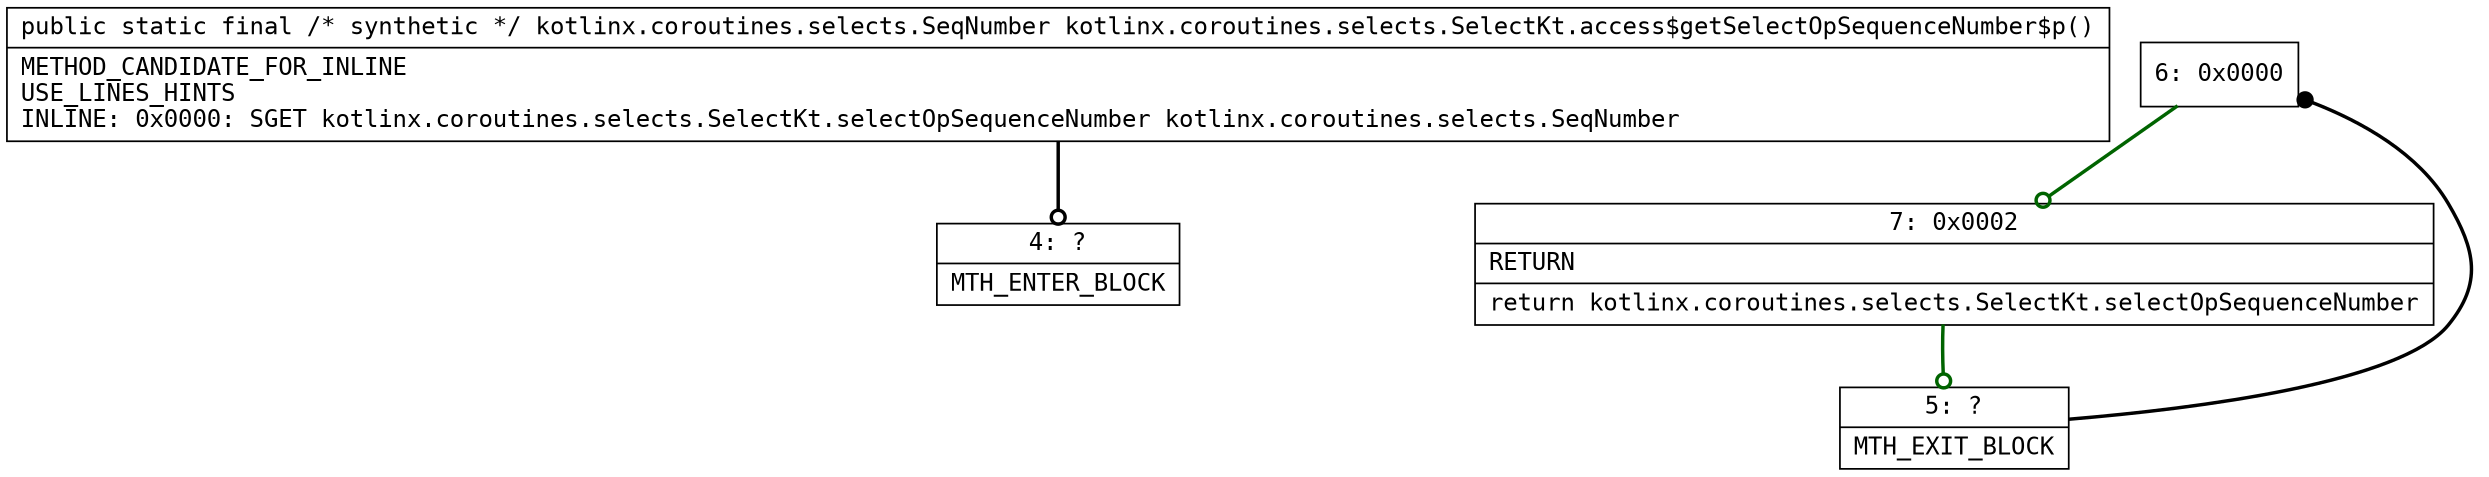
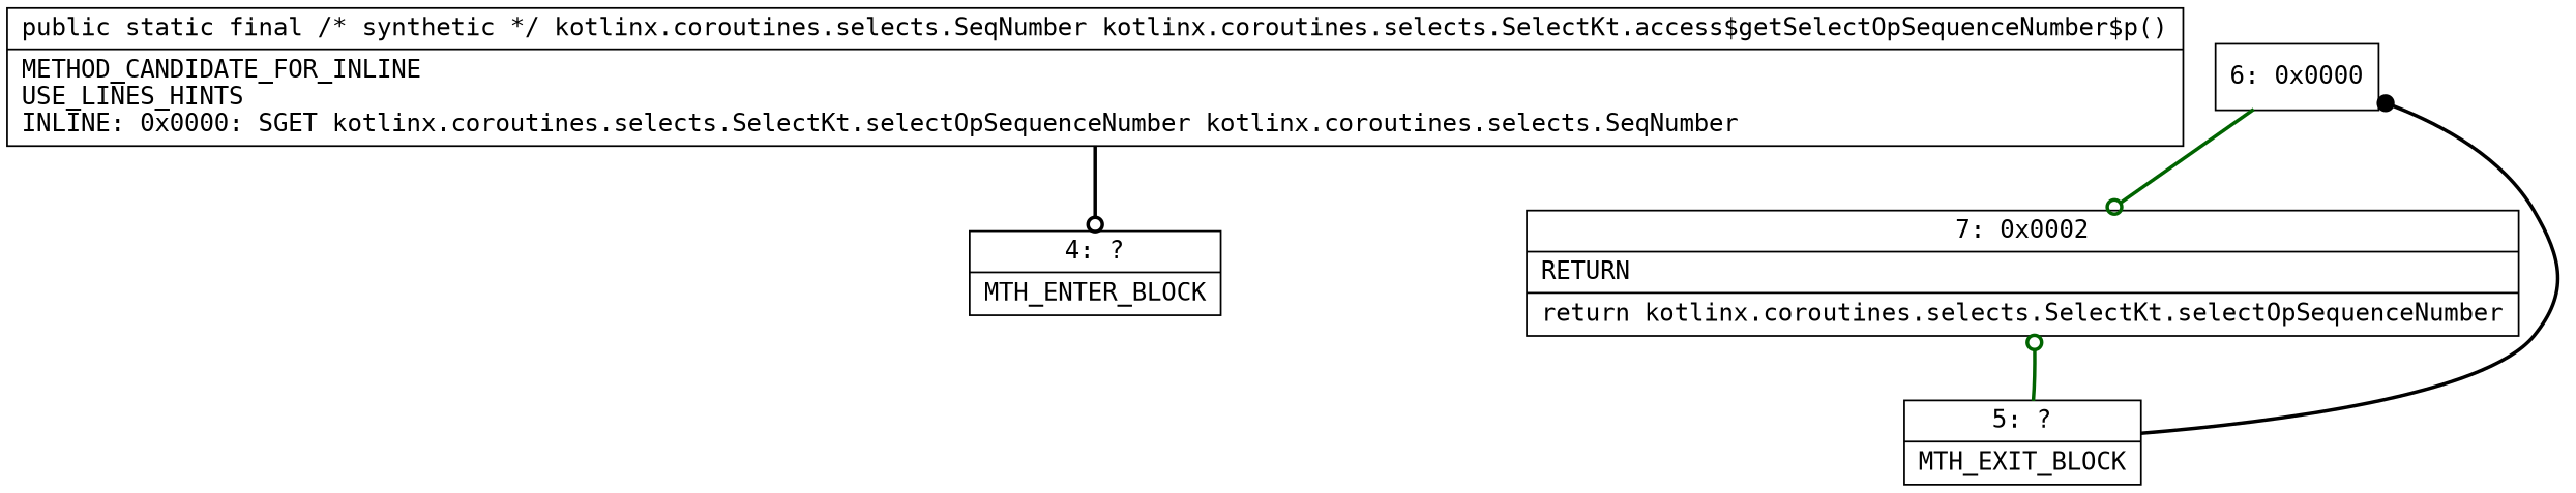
  digraph {
    fontname="DejaVu Sans Mono"
    node [fontname="DejaVu Sans Mono" shape=record]
    edge [arrowhead=odot color=darkgreen fontname="DejaVu Sans Mono" style=bold]
    n1 [label="{4\:\ ?|MTH_ENTER_BLOCK\l}"]
    n2 [label="{6\:\ 0x0000}"]
    n3 [label="{7\:\ 0x0002|RETURN\l|return kotlinx.coroutines.selects.SelectKt.selectOpSequenceNumber\l}"]
    n4 [label="{5\:\ ?|MTH_EXIT_BLOCK\l}"]
    n5 [label="{public static final \/* synthetic *\/ kotlinx.coroutines.selects.SeqNumber kotlinx.coroutines.selects.SelectKt.access$getSelectOpSequenceNumber$p()  | METHOD_CANDIDATE_FOR_INLINE\lUSE_LINES_HINTS\lINLINE: 0x0000: SGET   kotlinx.coroutines.selects.SelectKt.selectOpSequenceNumber kotlinx.coroutines.selects.SeqNumber\l}"]
    n2 -> n3
-   n3 -> n4
+   n4 -> n3
    n4 -> n2 [arrowhead=dot color=black]
    n5 -> n1 [color=black]
  }
